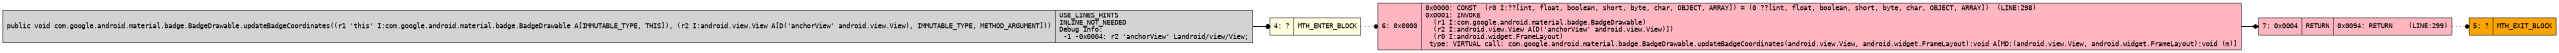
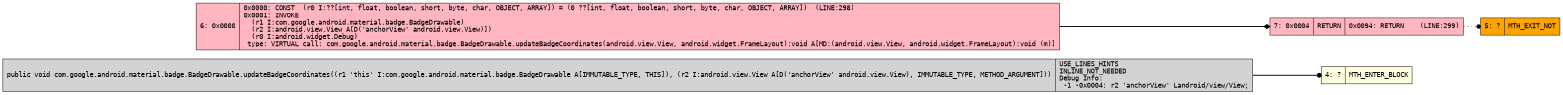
  digraph {
    fontname="DejaVu Sans Mono"
    rankdir=LR
    node [fillcolor=lightpink fontname="DejaVu Sans Mono" shape=record style=filled]
    edge [arrowhead=dot fontname="DejaVu Sans Mono" style=dotted]
    n1 [fillcolor=lightyellow label="{4\:\ ?|MTH_ENTER_BLOCK\l}"]
-   n2 [label="{6\:\ 0x0000|0x0000: CONST  (r0 I:??[int, float, boolean, short, byte, char, OBJECT, ARRAY]) = (0 ??[int, float, boolean, short, byte, char, OBJECT, ARRAY])  (LINE:298)\l0x0001: INVOKE  \l  (r1 I:com.google.android.material.badge.BadgeDrawable)\l  (r2 I:android.view.View A[D('anchorView' android.view.View)])\l  (r0 I:android.widget.FrameLayout)\l type: VIRTUAL call: com.google.android.material.badge.BadgeDrawable.updateBadgeCoordinates(android.view.View, android.widget.FrameLayout):void A[MD:(android.view.View, android.widget.FrameLayout):void (m)]\l}"]
+   n2 [label="{6\:\ 0x0000|0x0000: CONST  (r0 I:??[int, float, boolean, short, byte, char, OBJECT, ARRAY]) = (0 ??[int, float, boolean, short, byte, char, OBJECT, ARRAY])  (LINE:298)\l0x0001: INVOKE  \l  (r1 I:com.google.android.material.badge.BadgeDrawable)\l  (r2 I:android.view.View A[D('anchorView' android.view.View)])\l  (r0 I:android.widget.Debug)\l type: VIRTUAL call: com.google.android.material.badge.BadgeDrawable.updateBadgeCoordinates(android.view.View, android.widget.FrameLayout):void A[MD:(android.view.View, android.widget.FrameLayout):void (m)]\l}"]
    n3 [label="{7\:\ 0x0004|RETURN\l|0x0094: RETURN    (LINE:299)\l}"]
-   n4 [fillcolor=orange label="{5\:\ ?|MTH_EXIT_BLOCK\l}"]
+   n4 [fillcolor=orange label="{5\:\ ?|MTH_EXIT_NOT\l}"]
    n5 [fillcolor=lightgrey label="{public void com.google.android.material.badge.BadgeDrawable.updateBadgeCoordinates((r1 'this' I:com.google.android.material.badge.BadgeDrawable A[IMMUTABLE_TYPE, THIS]), (r2 I:android.view.View A[D('anchorView' android.view.View), IMMUTABLE_TYPE, METHOD_ARGUMENT]))  | USE_LINES_HINTS\lINLINE_NOT_NEEDED\lDebug Info:\l  \-1 \-0x0004: r2 'anchorView' Landroid\/view\/View;\l}"]
-   n1 -> n2
    n2 -> n3 [arrowhead=diamond style=bold]
    n3 -> n4
    n5 -> n1 [style=bold]
  }
